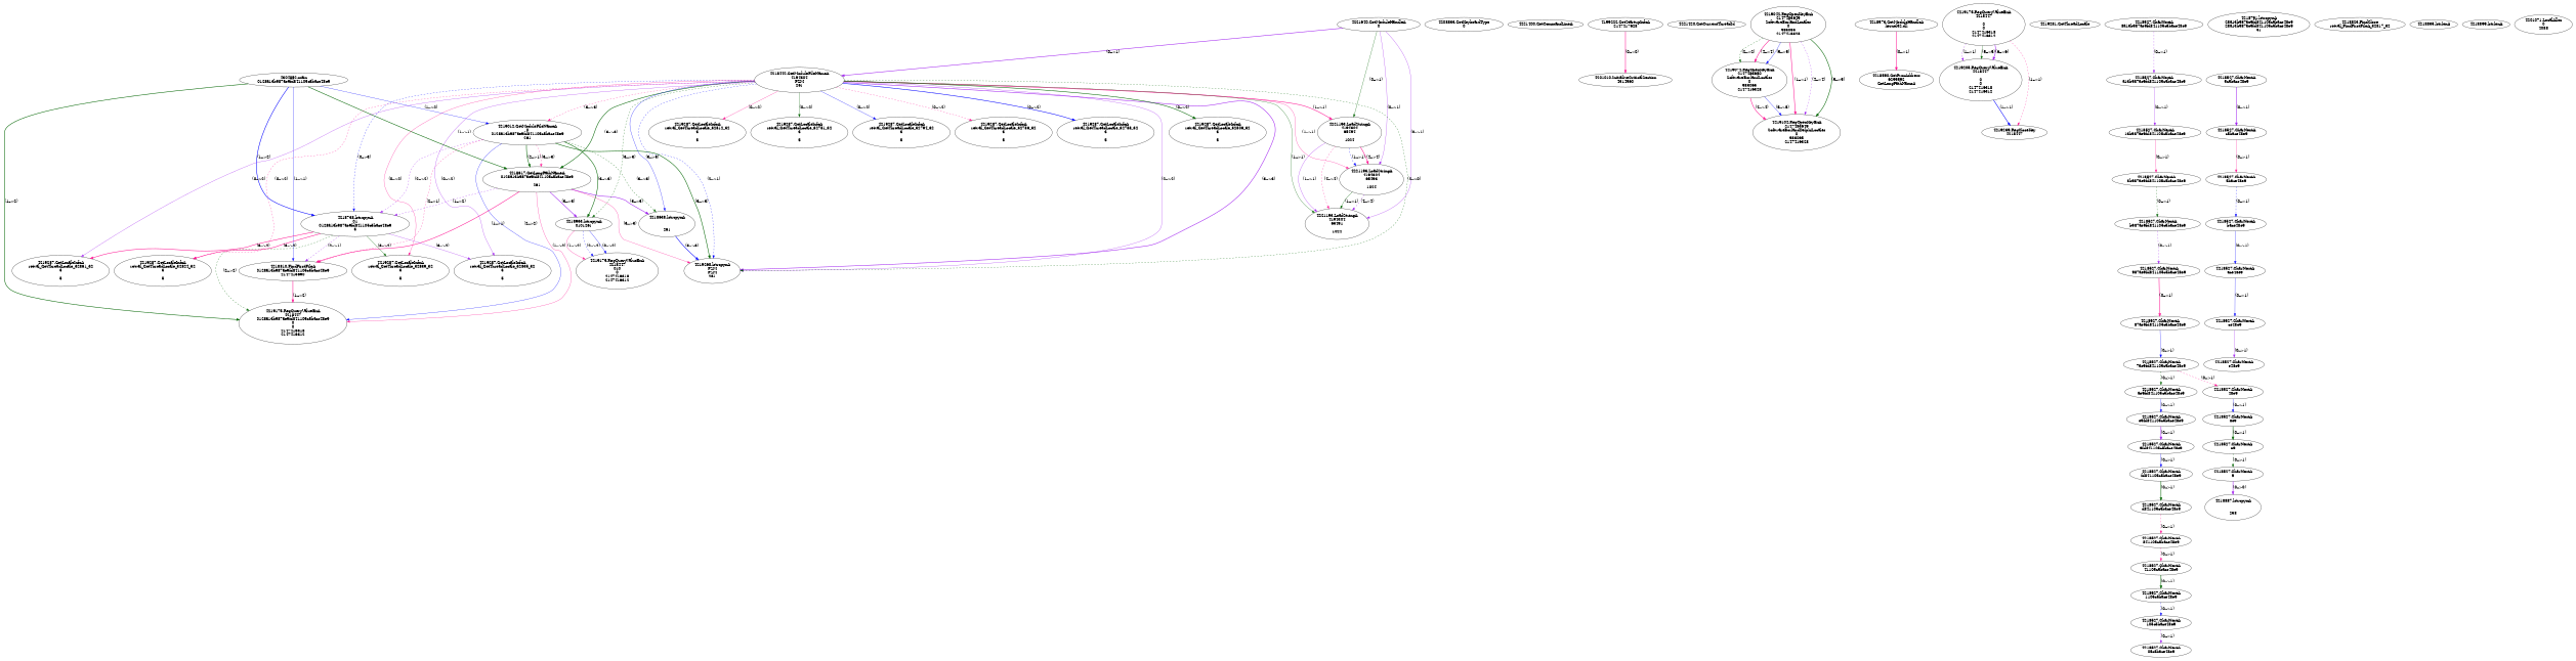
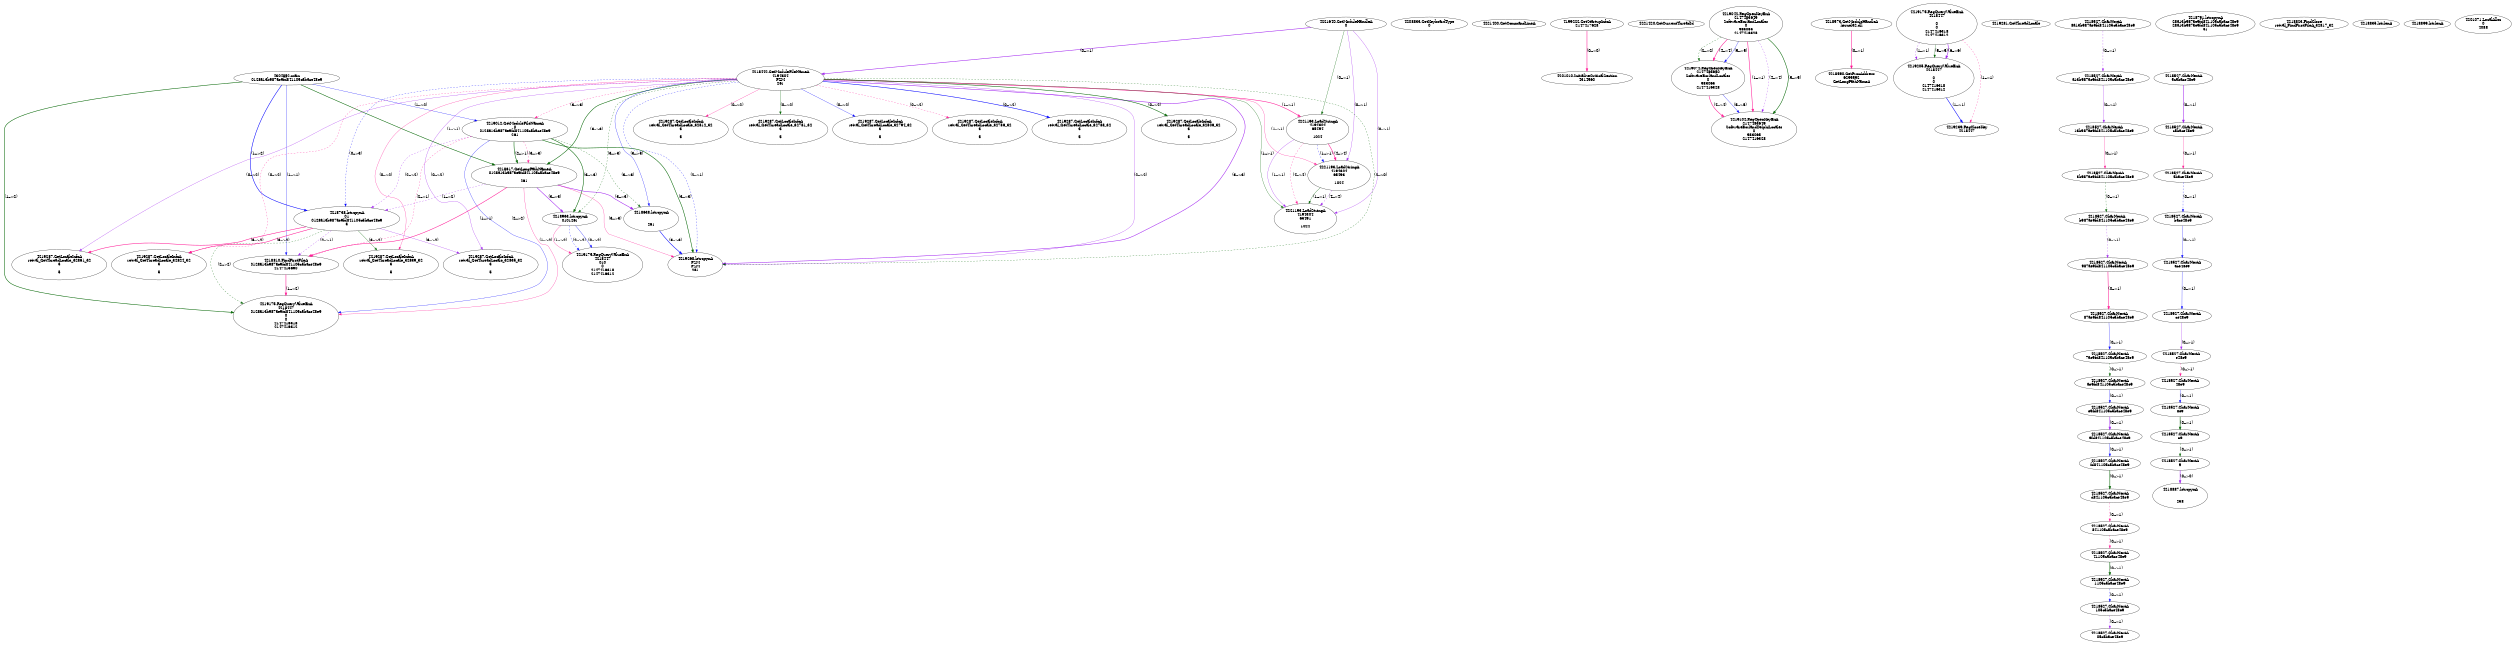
  digraph {
    edge [color=deeppink style=solid]
    n1 [label="4304852.main\n0128a13b987ae9fd841105c5bace48e9"]
    n2 [label="4219012.GetModuleFileNameA\n0\n0128a13b987ae9fd841105c5bace48e9\n261"]
    n3 [label="4218617.GetLongPathNameA\n0128a13b987ae9fd841105c5bace48e9\n\n261"]
    n4 [label="4218738.lstrcpynA\n01\n0128a13b987ae9fd841105c5bace48e9\n3"]
    n5 [label="4218810.FindFirstFileA\n0128a13b987ae9fd841105c5bace48e9\n2147415690"]
    n6 [label="4219175.RegQueryValueExA\n4218447\n0128a13b987ae9fd841105c5bace48e9\n0\n0\n2147416318\n2147416312"]
    n7 [label="4218638.lstrcpynA\n\n\n261"]
    n8 [label="4219268.lstrcpynA\nPZM\nPZM\n261"]
    n9 [label="4218933.lstrcpynA\n0101261"]
    n10 [label="4219287.GetLocaleInfoA\nretval_GetThreadLocale_32835_32\n3\n\n5"]
    n11 [label="4219287.GetLocaleInfoA\nretval_GetThreadLocale_32861_32\n3\n\n5"]
    n12 [label="4219287.GetLocaleInfoA\nretval_GetThreadLocale_32824_32\n3\n\n5"]
    n13 [label="4219287.GetLocaleInfoA\nretval_GetThreadLocale_32839_32\n3\n\n5"]
    n14 [label="4221640.GetModuleHandleA\n0"]
    n15 [label="4218442.GetModuleFileNameA\n4194304\nPZM\n261"]
    n16 [label="4221193.LoadStringA\n4194304\n65494\n\n1024"]
    n17 [label="4221193.LoadStringA\n4194304\n65493\n\n1024"]
    n18 [label="4221193.LoadStringA\n4194304\n65491\n\n1024"]
    n19 [label="4219287.GetLocaleInfoA\nretval_GetThreadLocale_32812_32\n3\n\n5"]
    n20 [label="4219287.GetLocaleInfoA\nretval_GetThreadLocale_32781_32\n3\n\n5"]
    n21 [label="4219287.GetLocaleInfoA\nretval_GetThreadLocale_32794_32\n3\n\n5"]
    n22 [label="4219287.GetLocaleInfoA\nretval_GetThreadLocale_32786_32\n3\n\n5"]
    n23 [label="4219287.GetLocaleInfoA\nretval_GetThreadLocale_32788_32\n3\n\n5"]
    n24 [label="4219287.GetLocaleInfoA\nretval_GetThreadLocale_32806_32\n3\n\n5"]
    n25 [label="4208833.GetKeyboardType\n0"]
    n26 [label="4221400.GetCommandLineA\n"]
    n27 [label="4199222.GetStartupInfoA\n2147417628"]
    n28 [label="4201010.InitializeCriticalSection\n4314560"]
    n29 [label="4221420.GetCurrentThreadId\n"]
    n30 [label="4219175.RegQueryValueExA\n4218447\n010\n0\n2147416318\n2147416312"]
    n31 [label="4219042.RegOpenKeyExA\n2147483649\nSoftware\Borland\Locales\n0\n983065\n2147416328"]
    n32 [label="4219072.RegOpenKeyExA\n2147483650\nSoftware\Borland\Locales\n0\n983065\n2147416328"]
    n33 [label="4219102.RegOpenKeyExA\n2147483649\nSoftware\Borland\Delphi\Locales\n0\n983065\n2147416328"]
    n34 [label="4218573.GetModuleHandleA\nkernel32.dll"]
    n35 [label="4218590.GetProcAddress\n6295592\nGetLongPathNameA"]
    n36 [label="4219175.RegQueryValueExA\n4218447\n\n0\n0\n2147416318\n2147416312"]
    n37 [label="4219205.RegQueryValueExA\n4218447\n\n0\n0\n2147416318\n2147416312"]
    n38 [label="4219239.RegCloseKey\n4218447"]
    n39 [label="4219281.GetThreadLocale\n"]
    n40 [label="4218527.CharNextA\n8a13b987ae9fd841105c5bace48e9"]
    n41 [label="4218527.CharNextA\na13b987ae9fd841105c5bace48e9"]
    n42 [label="4218527.CharNextA\n13b987ae9fd841105c5bace48e9"]
    n43 [label="4218527.CharNextA\n3b987ae9fd841105c5bace48e9"]
    n44 [label="4218527.CharNextA\nb987ae9fd841105c5bace48e9"]
    n45 [label="4218527.CharNextA\n987ae9fd841105c5bace48e9"]
    n46 [label="4218527.CharNextA\n87ae9fd841105c5bace48e9"]
    n47 [label="4218527.CharNextA\n7ae9fd841105c5bace48e9"]
    n48 [label="4218527.CharNextA\nae9fd841105c5bace48e9"]
    n49 [label="4218527.CharNextA\ne9fd841105c5bace48e9"]
    n50 [label="4218527.CharNextA\n9fd841105c5bace48e9"]
    n51 [label="4218527.CharNextA\nfd841105c5bace48e9"]
    n52 [label="4218527.CharNextA\nd841105c5bace48e9"]
    n53 [label="4218527.CharNextA\n841105c5bace48e9"]
    n54 [label="4218527.CharNextA\n41105c5bace48e9"]
    n55 [label="4218527.CharNextA\n1105c5bace48e9"]
    n56 [label="4218527.CharNextA\n105c5bace48e9"]
    n57 [label="4218527.CharNextA\n05c5bace48e9"]
    n58 [label="4218527.CharNextA\n5c5bace48e9"]
    n59 [label="4218527.CharNextA\nc5bace48e9"]
    n60 [label="4218527.CharNextA\n5bace48e9"]
    n61 [label="4218527.CharNextA\nbace48e9"]
    n62 [label="4218527.CharNextA\nace48e9"]
    n63 [label="4218527.CharNextA\nce48e9"]
    n64 [label="4218527.CharNextA\ne48e9"]
    n65 [label="4218527.CharNextA\n48e9"]
    n66 [label="4218527.CharNextA\n8e9"]
    n67 [label="4218527.CharNextA\ne9"]
    n68 [label="4218527.CharNextA\n9"]
    n69 [label="4218887.lstrcpynA\n\n\n258"]
    n70 [label="4218791.lstrcpynA\n28a13b987ae9fd841105c5bace48e9\n28a13b987ae9fd841105c5bace48e9\n31"]
    n71 [label="4218823.FindClose\nretval_FindFirstFileA_32817_32"]
    n72 [label="4218835.lstrlenA\n"]
    n73 [label="4218899.lstrlenA\n"]
    n74 [label="4201071.LocalAlloc\n0\n4088"]
    n1 -> n2 [color=blue label="(1-->2)"]
    n1 -> n3 [color=darkgreen label="(1-->1)" style=bold]
    n1 -> n4 [color=blue label="(1-->2)" style=bold]
    n1 -> n5 [color=blue label="(1-->1)"]
    n1 -> n6 [color=darkgreen label="(1-->2)" style=bold]
    n2 -> n3 [color=darkgreen label="(2-->1)" style=bold]
    n2 -> n3 [label="(3-->3)" style=dashed]
    n2 -> n4 [color=purple label="(2-->2)" style=dashed]
    n2 -> n5 [label="(2-->1)" style=dashed]
    n2 -> n6 [color=blue label="(2-->2)"]
    n2 -> n7 [color=darkgreen label="(3-->3)" style=dashed]
    n2 -> n8 [color=darkgreen label="(3-->3)" style=bold]
    n2 -> n9 [color=darkgreen label="(3-->3)" style=bold]
    n3 -> n4 [color=purple label="(1-->2)" style=dashed]
    n3 -> n5 [label="(1-->1)" style=bold]
    n3 -> n6 [label="(1-->2)"]
    n3 -> n7 [color=purple label="(3-->3)" style=bold]
    n3 -> n8 [label="(3-->3)"]
    n3 -> n9 [color=purple label="(3-->3)" style=bold]
    n4 -> n5 [color=purple label="(2-->1)" style=dashed]
    n4 -> n6 [color=darkgreen label="(2-->2)" style=dashed]
    n4 -> n10 [color=purple label="(3-->2)"]
    n4 -> n11 [label="(3-->2)" style=bold]
    n4 -> n12 [label="(3-->2)" style=bold]
    n4 -> n13 [color=darkgreen label="(3-->2)"]
    n5 -> n6 [label="(1-->2)" style=bold]
    n7 -> n8 [color=blue label="(3-->3)" style=bold]
    n9 -> n30 [label="(1-->2)"]
    n9 -> n30 [color=blue label="(2-->2)" style=dashed]
    n9 -> n30 [color=blue label="(0-->2)"]
    n14 -> n15 [color=purple label="(0-->1)" style=bold]
    n14 -> n16 [color=darkgreen label="(0-->1)"]
    n14 -> n17 [color=purple label="(0-->1)"]
    n14 -> n18 [color=purple label="(0-->1)"]
    n15 -> n2 [label="(3-->3)" style=dashed]
    n15 -> n3 [color=darkgreen label="(3-->3)" style=bold]
    n15 -> n4 [color=blue label="(0-->3)" style=dashed]
    n15 -> n7 [color=blue label="(3-->3)"]
    n15 -> n8 [color=blue label="(2-->1)" style=dashed]
    n15 -> n8 [color=purple label="(2-->2)"]
    n15 -> n8 [color=purple label="(3-->3)" style=bold]
    n15 -> n8 [color=darkgreen label="(2-->0)" style=dashed]
    n15 -> n9 [color=darkgreen label="(3-->3)" style=dashed]
    n15 -> n10 [color=purple label="(0-->2)"]
    n15 -> n11 [color=purple label="(0-->2)"]
    n15 -> n12 [label="(0-->2)" style=dashed]
    n15 -> n13 [label="(0-->2)"]
    n15 -> n16 [label="(1-->1)" style=bold]
    n15 -> n17 [label="(1-->1)"]
    n15 -> n18 [color=darkgreen label="(1-->1)"]
    n15 -> n19 [label="(0-->2)"]
    n15 -> n20 [color=darkgreen label="(0-->2)"]
    n15 -> n21 [color=blue label="(0-->2)"]
    n15 -> n22 [label="(0-->2)" style=dashed]
    n15 -> n23 [color=blue label="(0-->2)" style=bold]
    n15 -> n24 [color=darkgreen label="(0-->2)" style=bold]
    n16 -> n17 [color=blue label="(1-->1)" style=dashed]
    n16 -> n17 [label="(4-->4)" style=bold]
    n16 -> n18 [color=purple label="(1-->1)"]
    n16 -> n18 [label="(4-->4)" style=dashed]
    n17 -> n18 [color=darkgreen label="(1-->1)"]
    n17 -> n18 [color=purple label="(4-->4)" style=dashed]
    n27 -> n28 [label="(0-->0)" style=bold]
    n31 -> n32 [color=darkgreen label="(2-->2)" style=dashed]
    n31 -> n32 [label="(4-->4)" style=bold]
    n31 -> n32 [color=blue label="(5-->5)"]
    n31 -> n33 [label="(1-->1)" style=bold]
    n31 -> n33 [color=purple label="(4-->4)" style=dashed]
    n31 -> n33 [color=darkgreen label="(5-->5)" style=bold]
    n32 -> n33 [label="(4-->4)" style=bold]
    n32 -> n33 [color=blue label="(5-->5)"]
    n34 -> n35 [label="(0-->1)" style=bold]
    n36 -> n37 [color=purple label="(1-->1)" style=dashed]
    n36 -> n37 [color=darkgreen label="(5-->5)"]
    n36 -> n37 [color=purple label="(6-->6)" style=bold]
    n36 -> n38 [label="(1-->1)" style=dashed]
    n37 -> n38 [color=blue label="(1-->1)" style=bold]
    n40 -> n41 [color=purple label="(0-->1)" style=dashed]
    n41 -> n42 [color=purple label="(0-->1)"]
    n42 -> n43 [label="(0-->1)"]
    n43 -> n44 [color=darkgreen label="(0-->1)" style=dashed]
    n44 -> n45 [color=purple label="(0-->1)" style=dashed]
    n45 -> n46 [label="(0-->1)" style=bold]
    n46 -> n47 [color=blue label="(0-->1)"]
    n47 -> n48 [color=darkgreen label="(0-->1)" style=dashed]
    n48 -> n49 [color=blue label="(0-->1)"]
    n49 -> n50 [color=purple label="(0-->1)" style=bold]
    n50 -> n51 [color=blue label="(0-->1)"]
    n51 -> n52 [color=darkgreen label="(0-->1)" style=bold]
    n52 -> n53 [label="(0-->1)" style=dashed]
    n53 -> n54 [label="(0-->1)" style=dashed]
    n54 -> n55 [color=darkgreen label="(0-->1)" style=bold]
    n55 -> n56 [color=blue label="(0-->1)" style=dashed]
    n56 -> n57 [color=purple label="(0-->1)" style=dashed]
    n58 -> n59 [color=purple label="(0-->1)" style=bold]
    n59 -> n60 [label="(0-->1)"]
    n60 -> n61 [color=blue label="(0-->1)" style=dashed]
    n61 -> n62 [color=blue label="(0-->1)"]
    n62 -> n63 [color=blue label="(0-->1)"]
    n63 -> n64 [color=purple label="(0-->1)"]
-   n47 -> n65 [label="(0-->1)" style=dashed]
+   n64 -> n65 [label="(0-->1)" style=dashed]
    n65 -> n66 [color=blue label="(0-->1)"]
    n66 -> n67 [color=darkgreen label="(0-->1)" style=bold]
    n67 -> n68 [color=darkgreen label="(0-->1)" style=dashed]
    n68 -> n69 [color=purple label="(0-->0)" style=bold]
  }
